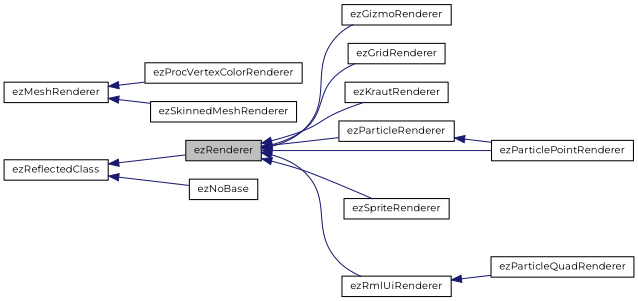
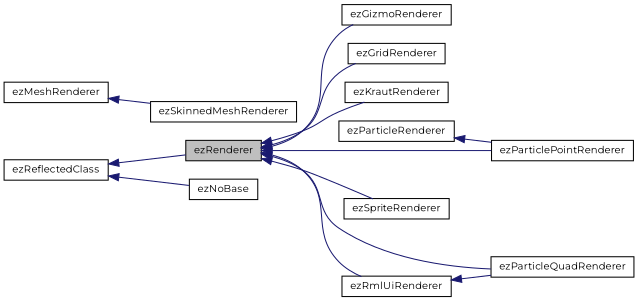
  digraph {
    fontname=Montserrat
    rankdir=LR
    node [color=black fillcolor=white fontname=Montserrat fontsize=10 shape=record style=filled]
    edge [color=midnightblue dir=back fontname=Montserrat fontsize=10 labelfontname=Helvetica labelfontsize=10 style=solid]
    n1 [fillcolor=grey75 fontcolor=black height=0.2 label=ezRenderer width=0.4]
    n2 [height=0.2 label=ezGizmoRenderer width=0.4]
    n3 [height=0.2 label=ezGridRenderer width=0.4]
    n4 [height=0.2 label=ezKrautRenderer width=0.4]
    n5 [height=0.2 label=ezParticleRenderer width=0.4]
    n6 [height=0.2 label=ezRmlUiRenderer width=0.4]
    n7 [height=0.2 label=ezSpriteRenderer width=0.4]
    n8 [height=0.2 label=ezParticlePointRenderer width=0.4]
    n9 [height=0.2 label=ezMeshRenderer width=0.4]
-   n10 [height=0.2 label=ezProcVertexColorRenderer width=0.4]
    n11 [height=0.2 label=ezSkinnedMeshRenderer width=0.4]
    n12 [height=0.2 label=ezParticleQuadRenderer width=0.4]
    n13 [height=0.2 label=ezReflectedClass width=0.4]
    n14 [height=0.2 label=ezNoBase width=0.4]
    n1 -> n2
    n1 -> n3
    n1 -> n4
-   n1 -> n5
+   n1 -> n12
    n1 -> n6
    n1 -> n7
    n1 -> n8
    n5 -> n8
    n6 -> n12
-   n9 -> n10
    n9 -> n11
    n13 -> n1
    n13 -> n14
  }
